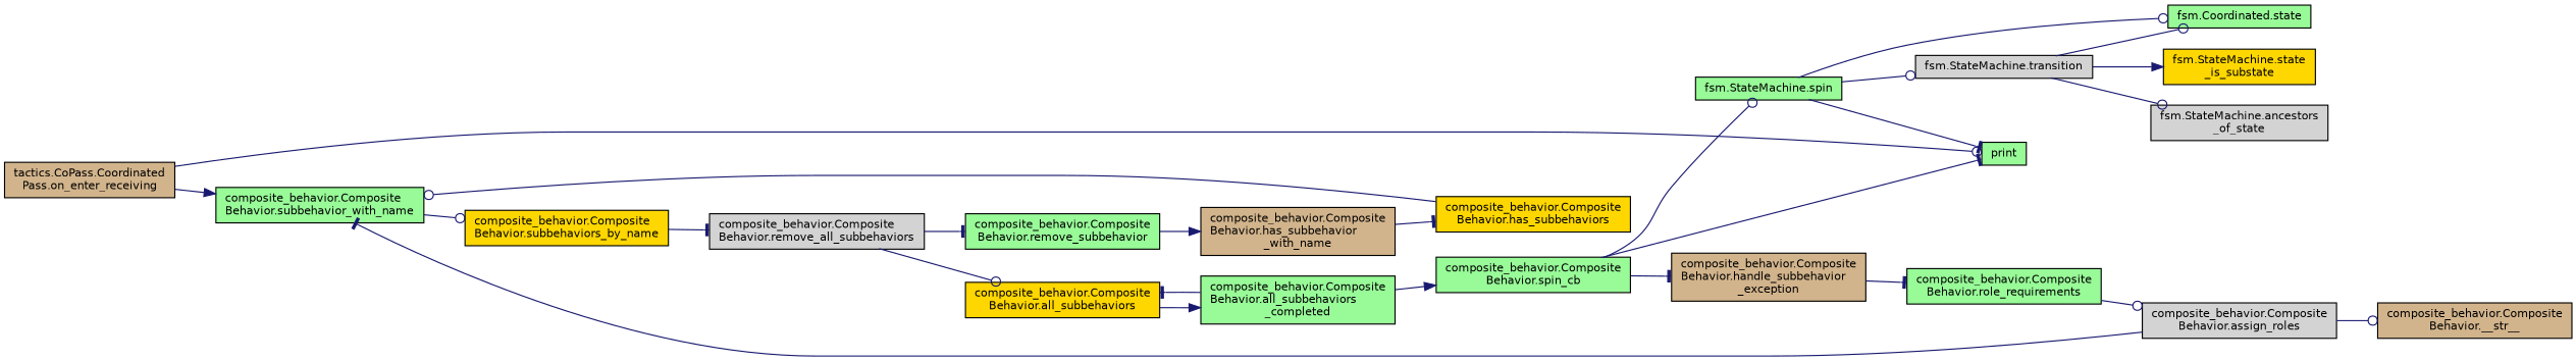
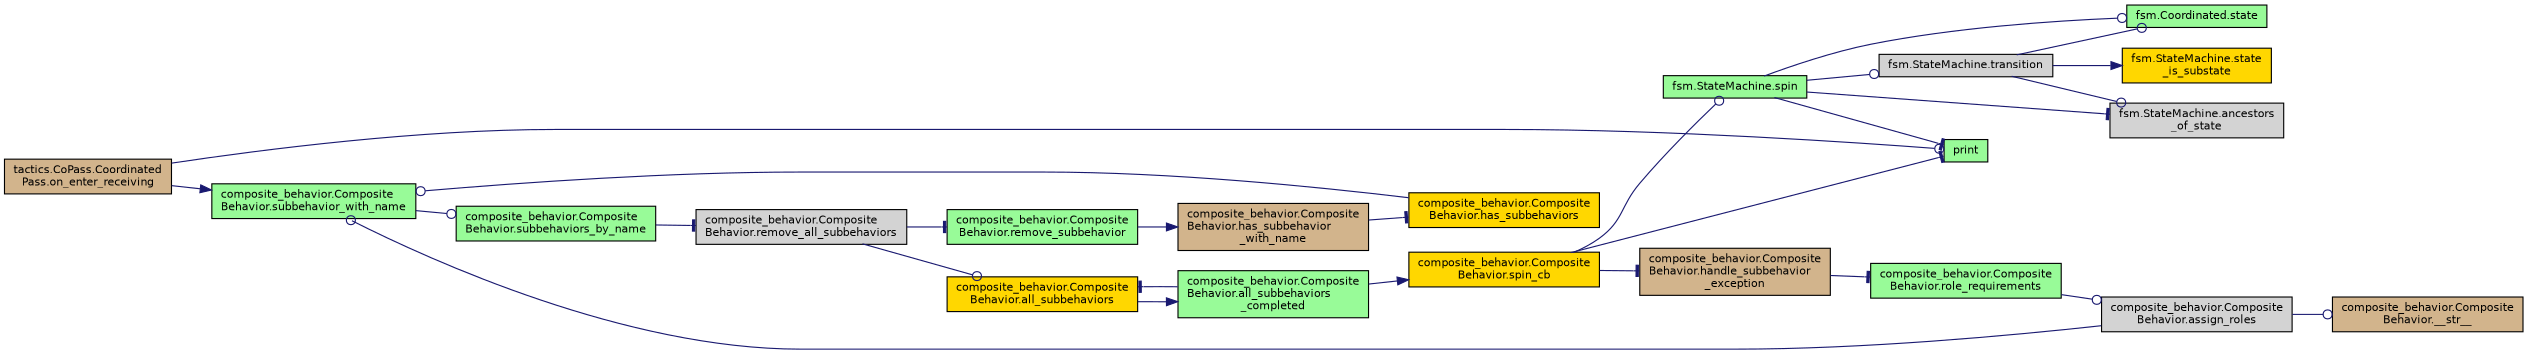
  digraph {
    rankdir=LR
    node [color=black fillcolor=palegreen fontname=Helvetica fontsize=10 shape=record style=filled]
    edge [arrowhead=odot color=midnightblue fontname=Helvetica fontsize=10 labelfontname=Helvetica labelfontsize=10 style=solid]
    n1 [fillcolor=tan fontcolor=black height=0.2 label="tactics.CoPass.Coordinated\lPass.on_enter_receiving" width=0.4]
    n2 [height=0.2 label=print width=0.4]
    n3 [height=0.2 label="composite_behavior.Composite\lBehavior.subbehavior_with_name" width=0.4]
-   n4 [fillcolor=gold height=0.2 label="composite_behavior.Composite\lBehavior.subbehaviors_by_name" width=0.4]
+   n4 [height=0.2 label="composite_behavior.Composite\lBehavior.subbehaviors_by_name" width=0.4]
    n5 [fillcolor=lightgrey height=0.2 label="composite_behavior.Composite\lBehavior.remove_all_subbehaviors" width=0.4]
    n6 [fillcolor=gold height=0.2 label="composite_behavior.Composite\lBehavior.all_subbehaviors" width=0.4]
    n7 [height=0.2 label="composite_behavior.Composite\lBehavior.remove_subbehavior" width=0.4]
    n8 [height=0.2 label="composite_behavior.Composite\lBehavior.all_subbehaviors\l_completed" width=0.4]
    n9 [fillcolor=tan height=0.2 label="composite_behavior.Composite\lBehavior.has_subbehavior\l_with_name" width=0.4]
-   n10 [height=0.2 label="composite_behavior.Composite\lBehavior.spin_cb" width=0.4]
+   n10 [fillcolor=gold height=0.2 label="composite_behavior.Composite\lBehavior.spin_cb" width=0.4]
    n11 [fillcolor=tan height=0.2 label="composite_behavior.Composite\lBehavior.handle_subbehavior\l_exception" width=0.4]
    n12 [height=0.2 label="fsm.StateMachine.spin" width=0.4]
    n13 [height=0.2 label="composite_behavior.Composite\lBehavior.role_requirements" width=0.4]
    n14 [fillcolor=lightgrey height=0.2 label="fsm.StateMachine.ancestors\l_of_state" width=0.4]
    n15 [height=0.2 label="fsm.Coordinated.state" width=0.4]
    n16 [fillcolor=lightgrey height=0.2 label="fsm.StateMachine.transition" width=0.4]
    n17 [fillcolor=lightgrey height=0.2 label="composite_behavior.Composite\lBehavior.assign_roles" width=0.4]
    n18 [fillcolor=tan height=0.2 label="composite_behavior.Composite\lBehavior.__str__" width=0.4]
    n19 [fillcolor=gold height=0.2 label="fsm.StateMachine.state\l_is_substate" width=0.4]
    n20 [fillcolor=gold height=0.2 label="composite_behavior.Composite\lBehavior.has_subbehaviors" width=0.4]
    n1 -> n2
    n1 -> n3 [arrowhead=normal]
    n3 -> n4
    n4 -> n5 [arrowhead=tee]
    n5 -> n6
    n5 -> n7 [arrowhead=tee]
    n6 -> n8 [arrowhead=normal]
    n7 -> n9 [arrowhead=normal]
    n8 -> n6 [arrowhead=tee]
    n8 -> n10 [arrowhead=normal]
    n9 -> n20 [arrowhead=tee]
    n10 -> n2 [arrowhead=tee]
    n10 -> n11 [arrowhead=tee]
    n10 -> n12
    n11 -> n13 [arrowhead=tee]
    n12 -> n2 [arrowhead=tee]
+   n12 -> n14 [arrowhead=tee]
    n12 -> n15
    n12 -> n16
    n13 -> n17
    n16 -> n14
    n16 -> n15
    n16 -> n19 [arrowhead=normal]
-   n17 -> n3 [arrowhead=tee]
+   n17 -> n3
    n17 -> n18
    n20 -> n3
  }
